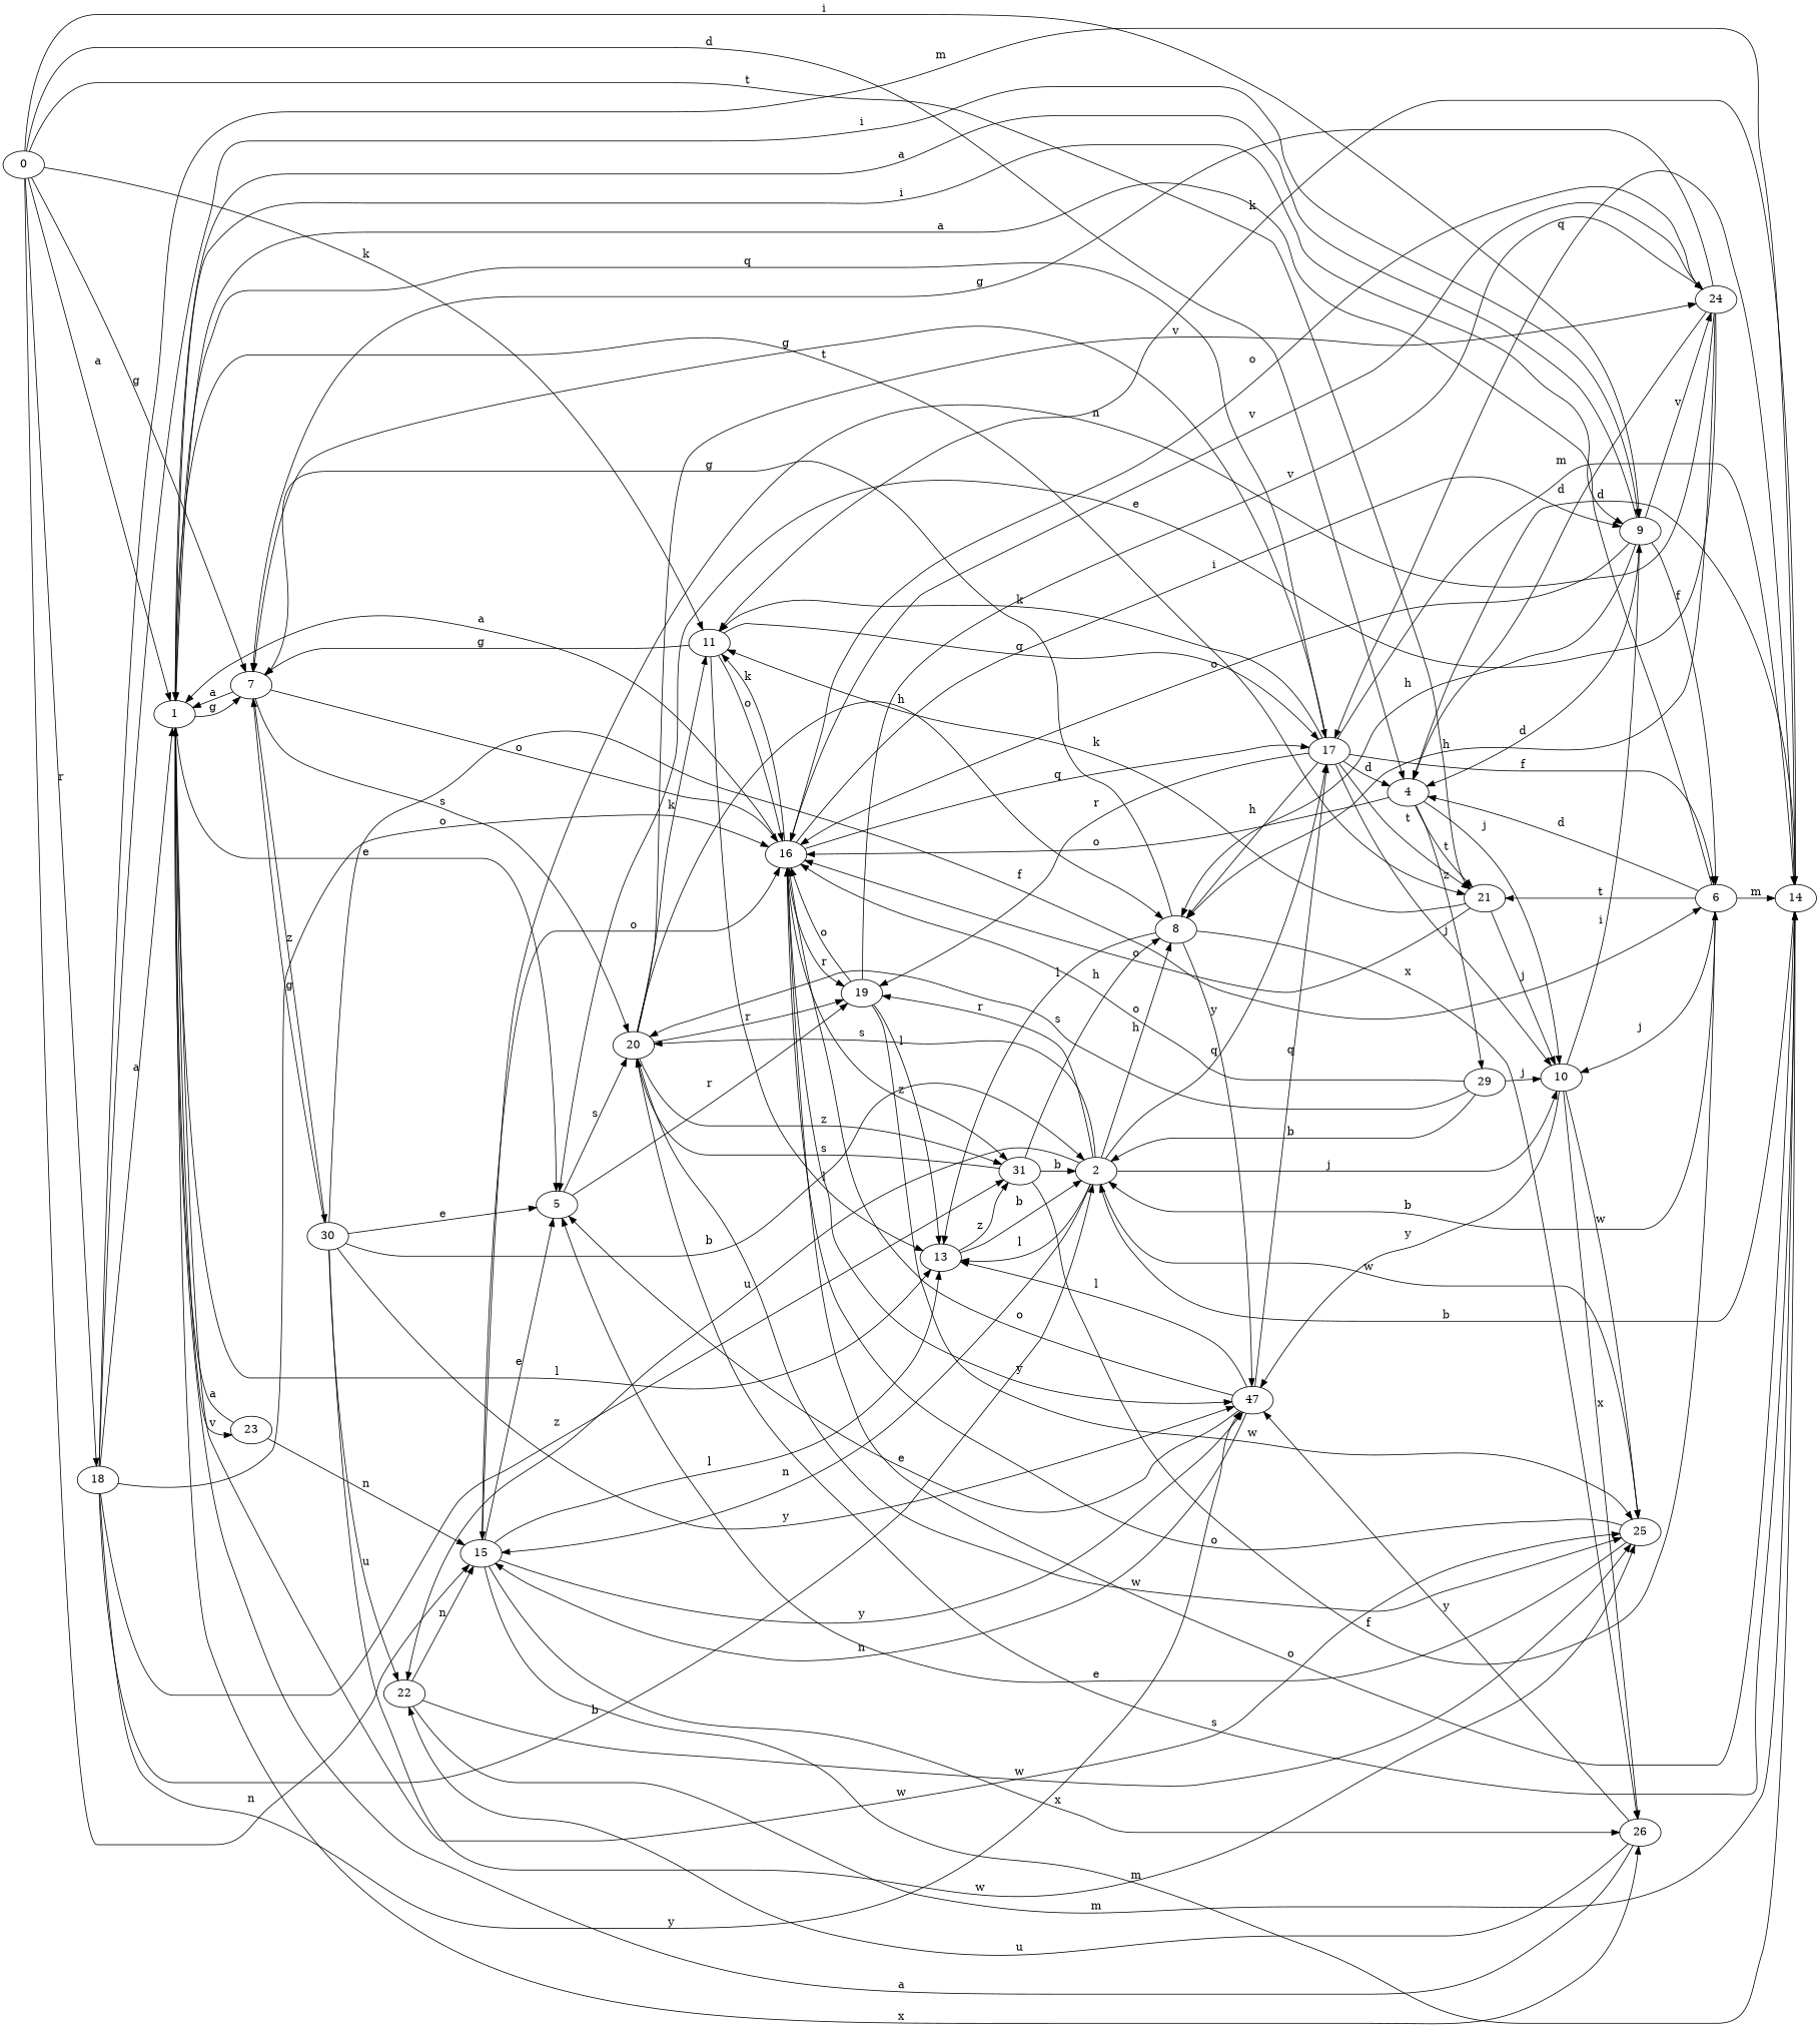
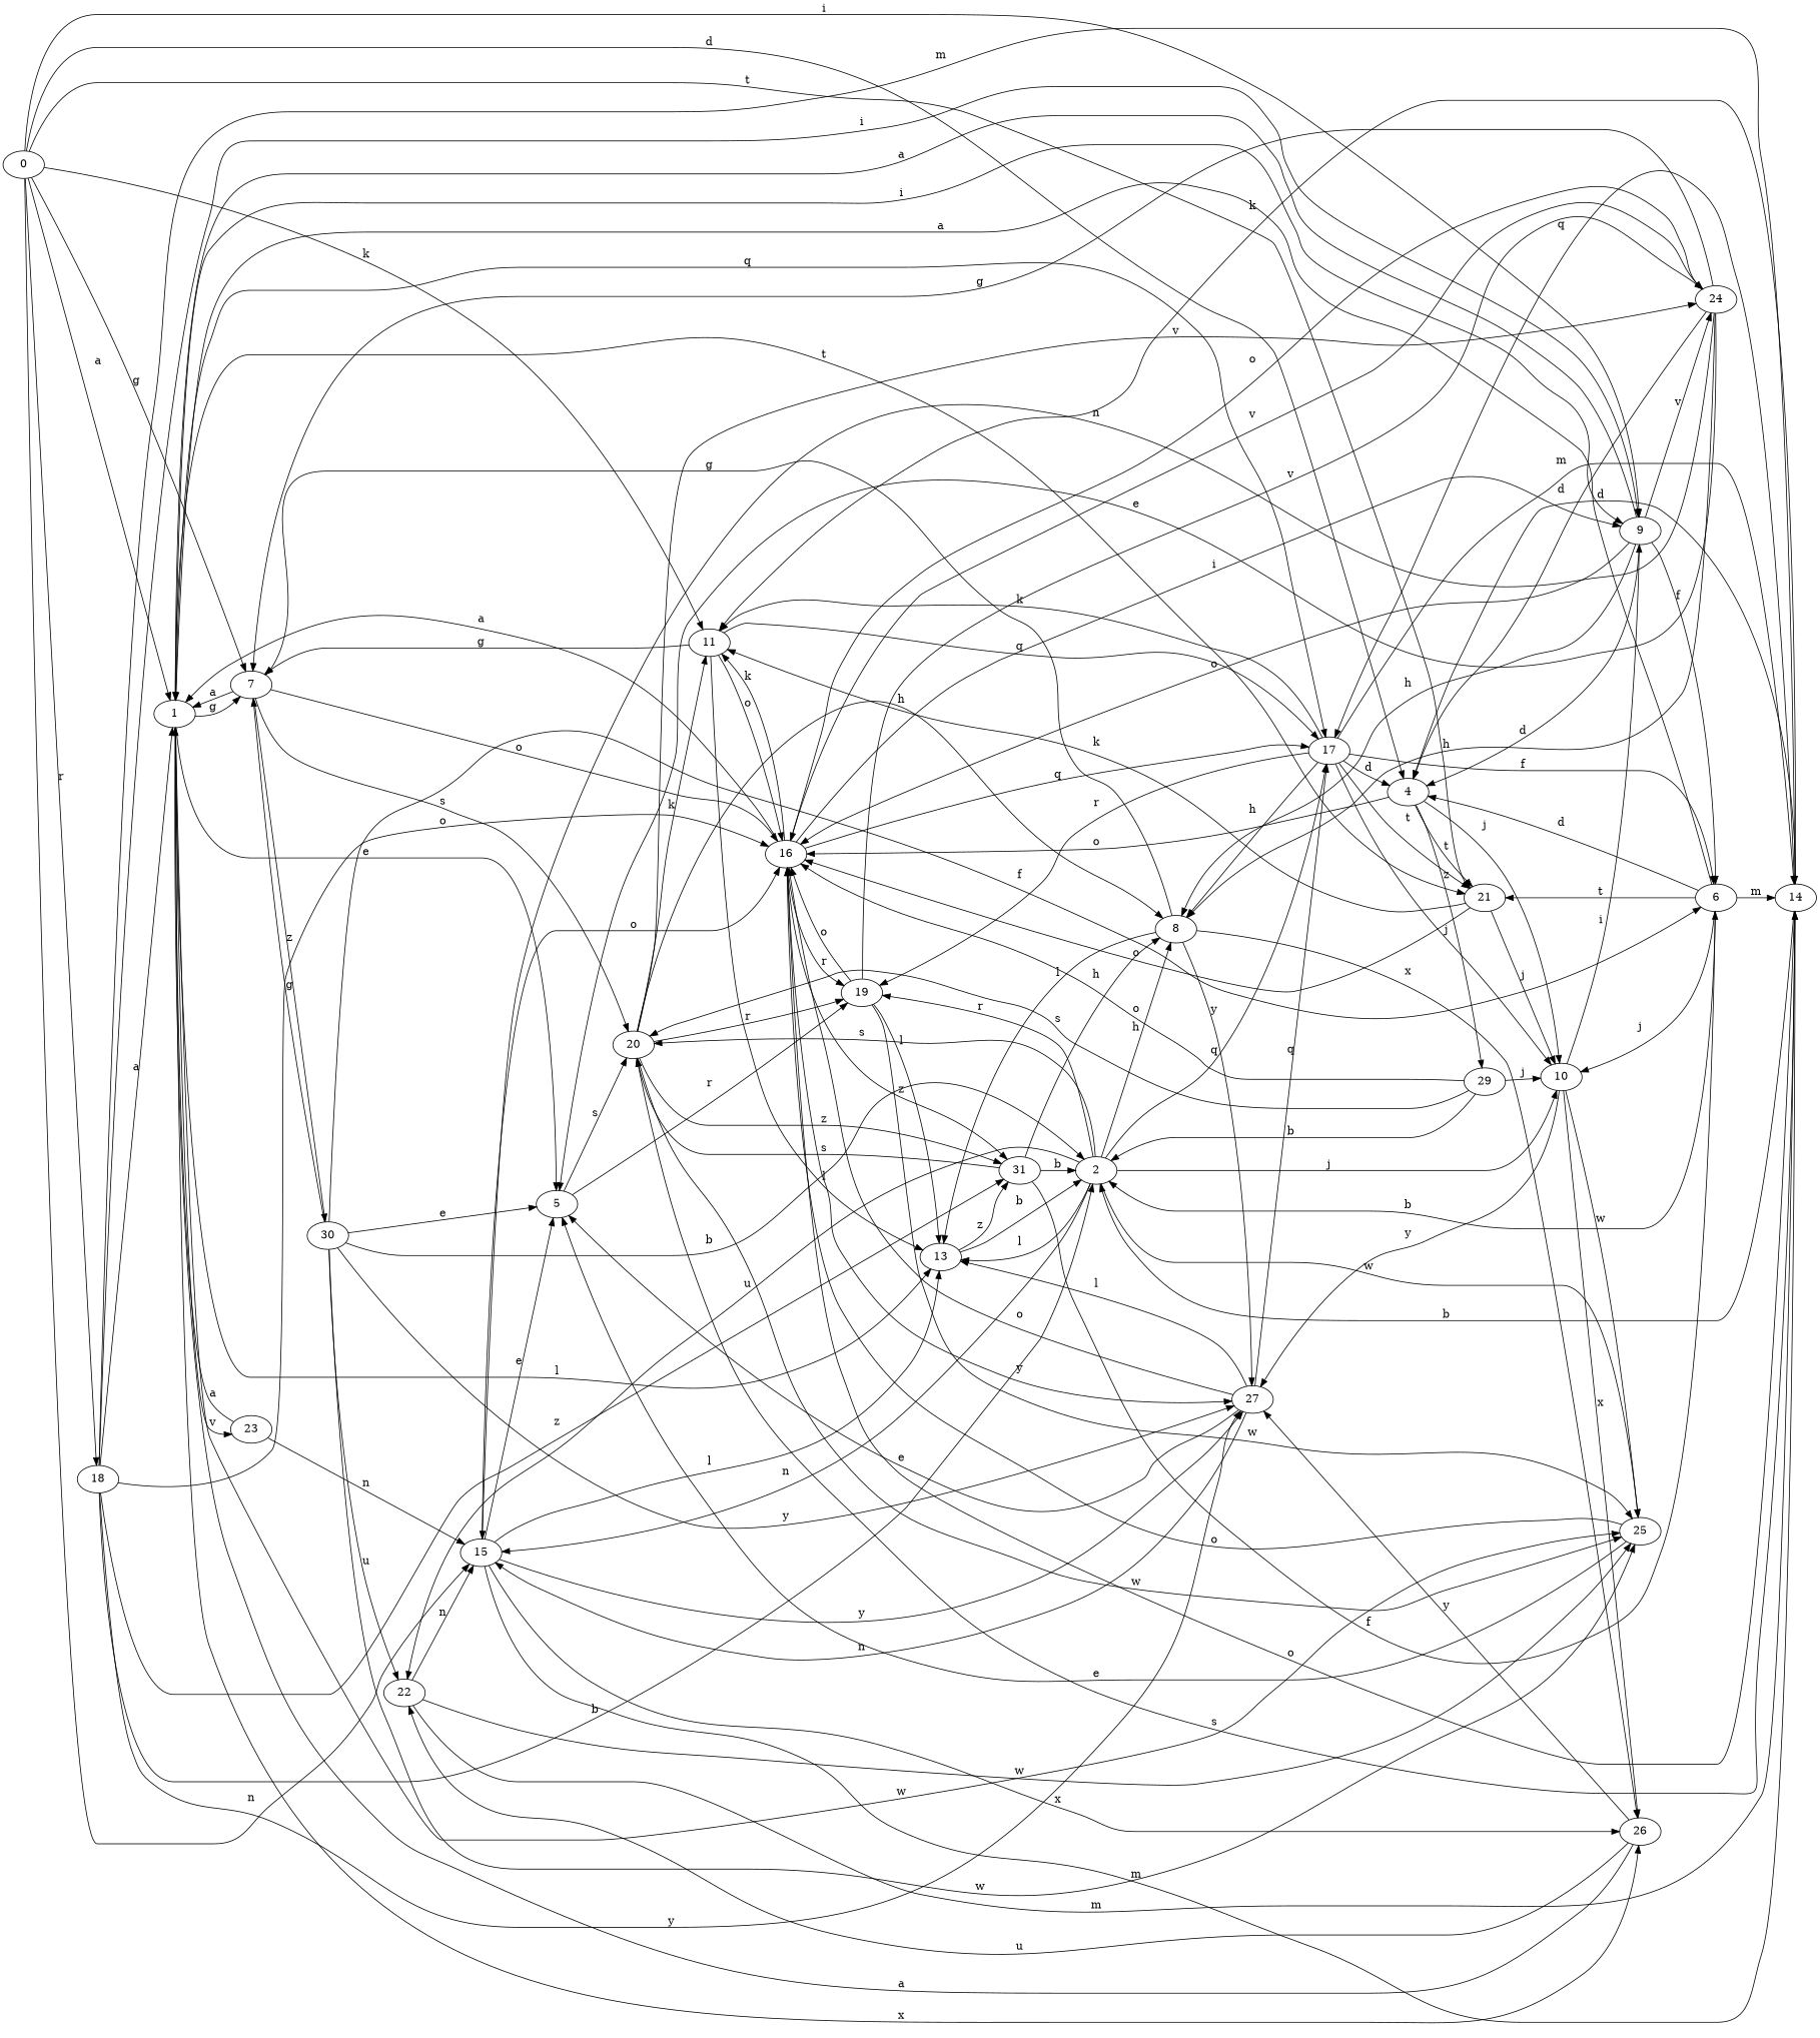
  strict digraph {
    rankdir=LR
    0
    1
    4
    7
    9
    11
    15
    18
    21
    5
    13
    17
    23
    25
    26
    10
    16
    29
    20
    30
    8
    6
    24
    14
-   27 [label=47]
+   27
    2
    31
    19
    22
    0 -> 1 [label=a]
    0 -> 4 [label=d]
    0 -> 7 [label=g]
    0 -> 9 [label=i]
    0 -> 11 [label=k]
    0 -> 15 [label=n]
    0 -> 18 [label=r]
    0 -> 21 [label=t]
    1 -> 7 [label=g]
    1 -> 9 [label=i]
    1 -> 21 [label=t]
    1 -> 5 [label=e]
    1 -> 13 [label=l]
    1 -> 17 [label=q]
    1 -> 23 [label=v]
    1 -> 25 [label=w]
    1 -> 26 [label=x]
    4 -> 21 [label=t]
    4 -> 10 [label=j]
    4 -> 16 [label=o]
    4 -> 29 [label=z]
    7 -> 1 [label=a]
    7 -> 16 [label=o]
    7 -> 20 [label=s]
    7 -> 30 [label=z]
    9 -> 1 [label=a]
    9 -> 4 [label=d]
    9 -> 16 [label=o]
    9 -> 8 [label=h]
    9 -> 6 [label=f]
    9 -> 24 [label=v]
    11 -> 7 [label=g]
    11 -> 13 [label=l]
    11 -> 17 [label=q]
    11 -> 16 [label=o]
    15 -> 5 [label=e]
    15 -> 13 [label=l]
    15 -> 26 [label=x]
    15 -> 16 [label=o]
    15 -> 14 [label=m]
    15 -> 27 [label=y]
    18 -> 1 [label=a]
    18 -> 9 [label=i]
    18 -> 16 [label=o]
    18 -> 14 [label=m]
    18 -> 27 [label=y]
    18 -> 2 [label=b]
    18 -> 31 [label=z]
    21 -> 11 [label=k]
    21 -> 10 [label=j]
    21 -> 16 [label=o]
    5 -> 20 [label=s]
    5 -> 19 [label=r]
    13 -> 2 [label=b]
    13 -> 31 [label=z]
    17 -> 4 [label=d]
-   17 -> 7 [label=g]
    17 -> 11 [label=k]
    17 -> 21 [label=t]
    17 -> 10 [label=j]
    17 -> 8 [label=h]
    17 -> 6 [label=f]
    17 -> 14 [label=m]
    17 -> 19 [label=r]
    23 -> 1 [label=a]
    23 -> 15 [label=n]
    25 -> 5 [label=e]
    25 -> 16 [label=o]
    26 -> 1 [label=a]
    26 -> 27 [label=y]
    26 -> 22 [label=u]
    10 -> 9 [label=i]
    10 -> 25 [label=w]
    10 -> 26 [label=x]
    10 -> 27 [label=y]
    16 -> 1 [label=a]
    16 -> 9 [label=i]
    16 -> 11 [label=k]
    16 -> 17 [label=q]
    16 -> 24 [label=v]
    16 -> 27 [label=y]
    16 -> 31 [label=z]
    16 -> 19 [label=r]
    29 -> 10 [label=j]
    29 -> 16 [label=o]
    29 -> 20 [label=s]
    29 -> 2 [label=b]
    20 -> 11 [label=k]
    20 -> 25 [label=w]
    20 -> 8 [label=h]
    20 -> 24 [label=v]
    20 -> 31 [label=z]
    20 -> 19 [label=r]
    30 -> 7 [label=g]
    30 -> 5 [label=e]
    30 -> 25 [label=w]
    30 -> 6 [label=f]
    30 -> 27 [label=y]
    30 -> 2 [label=b]
    30 -> 22 [label=u]
    8 -> 7 [label=g]
    8 -> 13 [label=l]
    8 -> 26 [label=x]
    8 -> 27 [label=y]
    6 -> 1 [label=a]
    6 -> 4 [label=d]
    6 -> 21 [label=t]
    6 -> 10 [label=j]
    6 -> 14 [label=m]
    6 -> 2 [label=b]
    24 -> 4 [label=d]
    24 -> 7 [label=g]
    24 -> 15 [label=n]
    24 -> 5 [label=e]
    24 -> 16 [label=o]
    24 -> 8 [label=h]
    14 -> 4 [label=d]
    14 -> 11 [label=k]
    14 -> 17 [label=q]
    14 -> 16 [label=o]
    14 -> 20 [label=s]
    14 -> 2 [label=b]
    27 -> 15 [label=n]
    27 -> 5 [label=e]
    27 -> 13 [label=l]
    27 -> 17 [label=q]
    27 -> 16 [label=o]
    2 -> 15 [label=n]
    2 -> 13 [label=l]
    2 -> 17 [label=q]
    2 -> 25 [label=w]
    2 -> 10 [label=j]
    2 -> 20 [label=s]
    2 -> 8 [label=h]
    2 -> 19 [label=r]
    2 -> 22 [label=u]
    31 -> 20 [label=s]
    31 -> 8 [label=h]
    31 -> 6 [label=f]
    31 -> 2 [label=b]
    19 -> 13 [label=l]
    19 -> 25 [label=w]
    19 -> 16 [label=o]
    19 -> 24 [label=v]
    22 -> 15 [label=n]
    22 -> 25 [label=w]
    22 -> 14 [label=m]
  }
